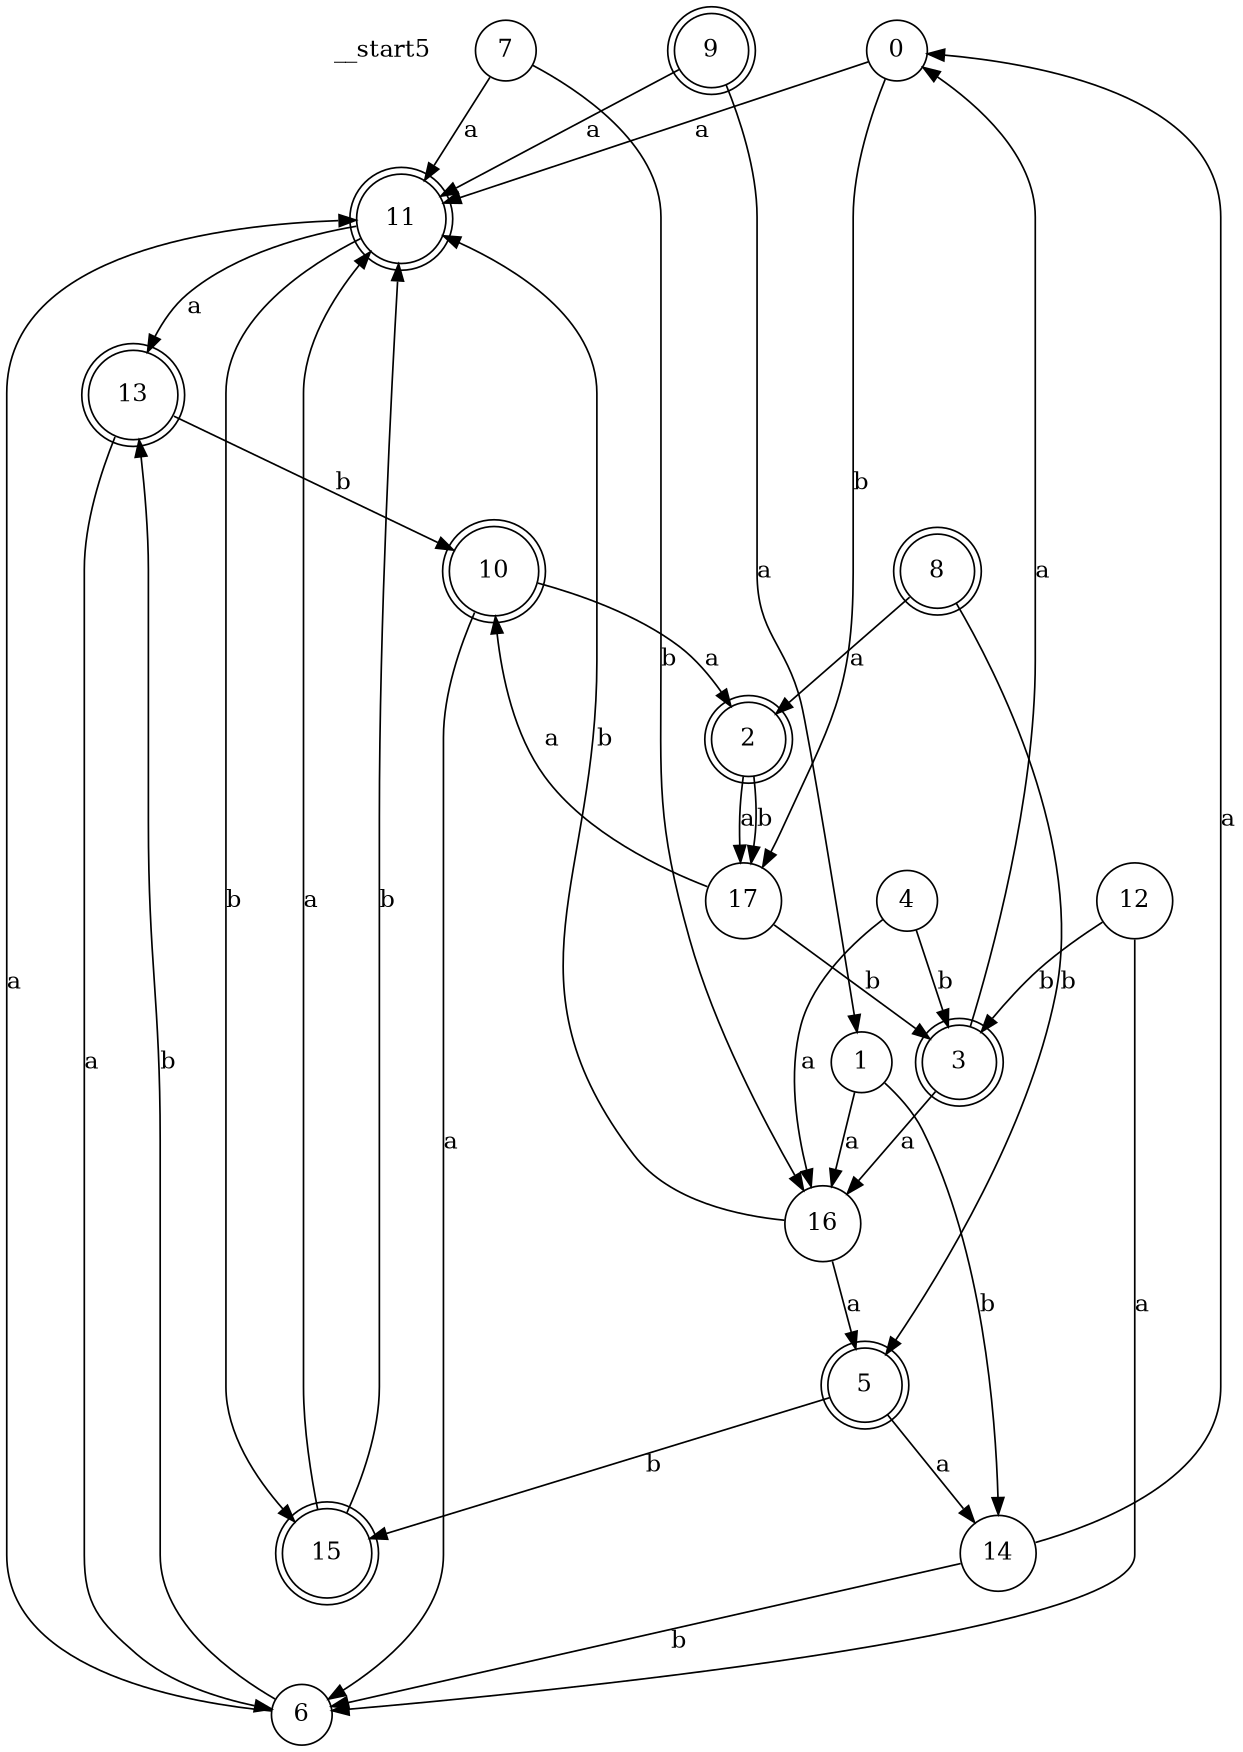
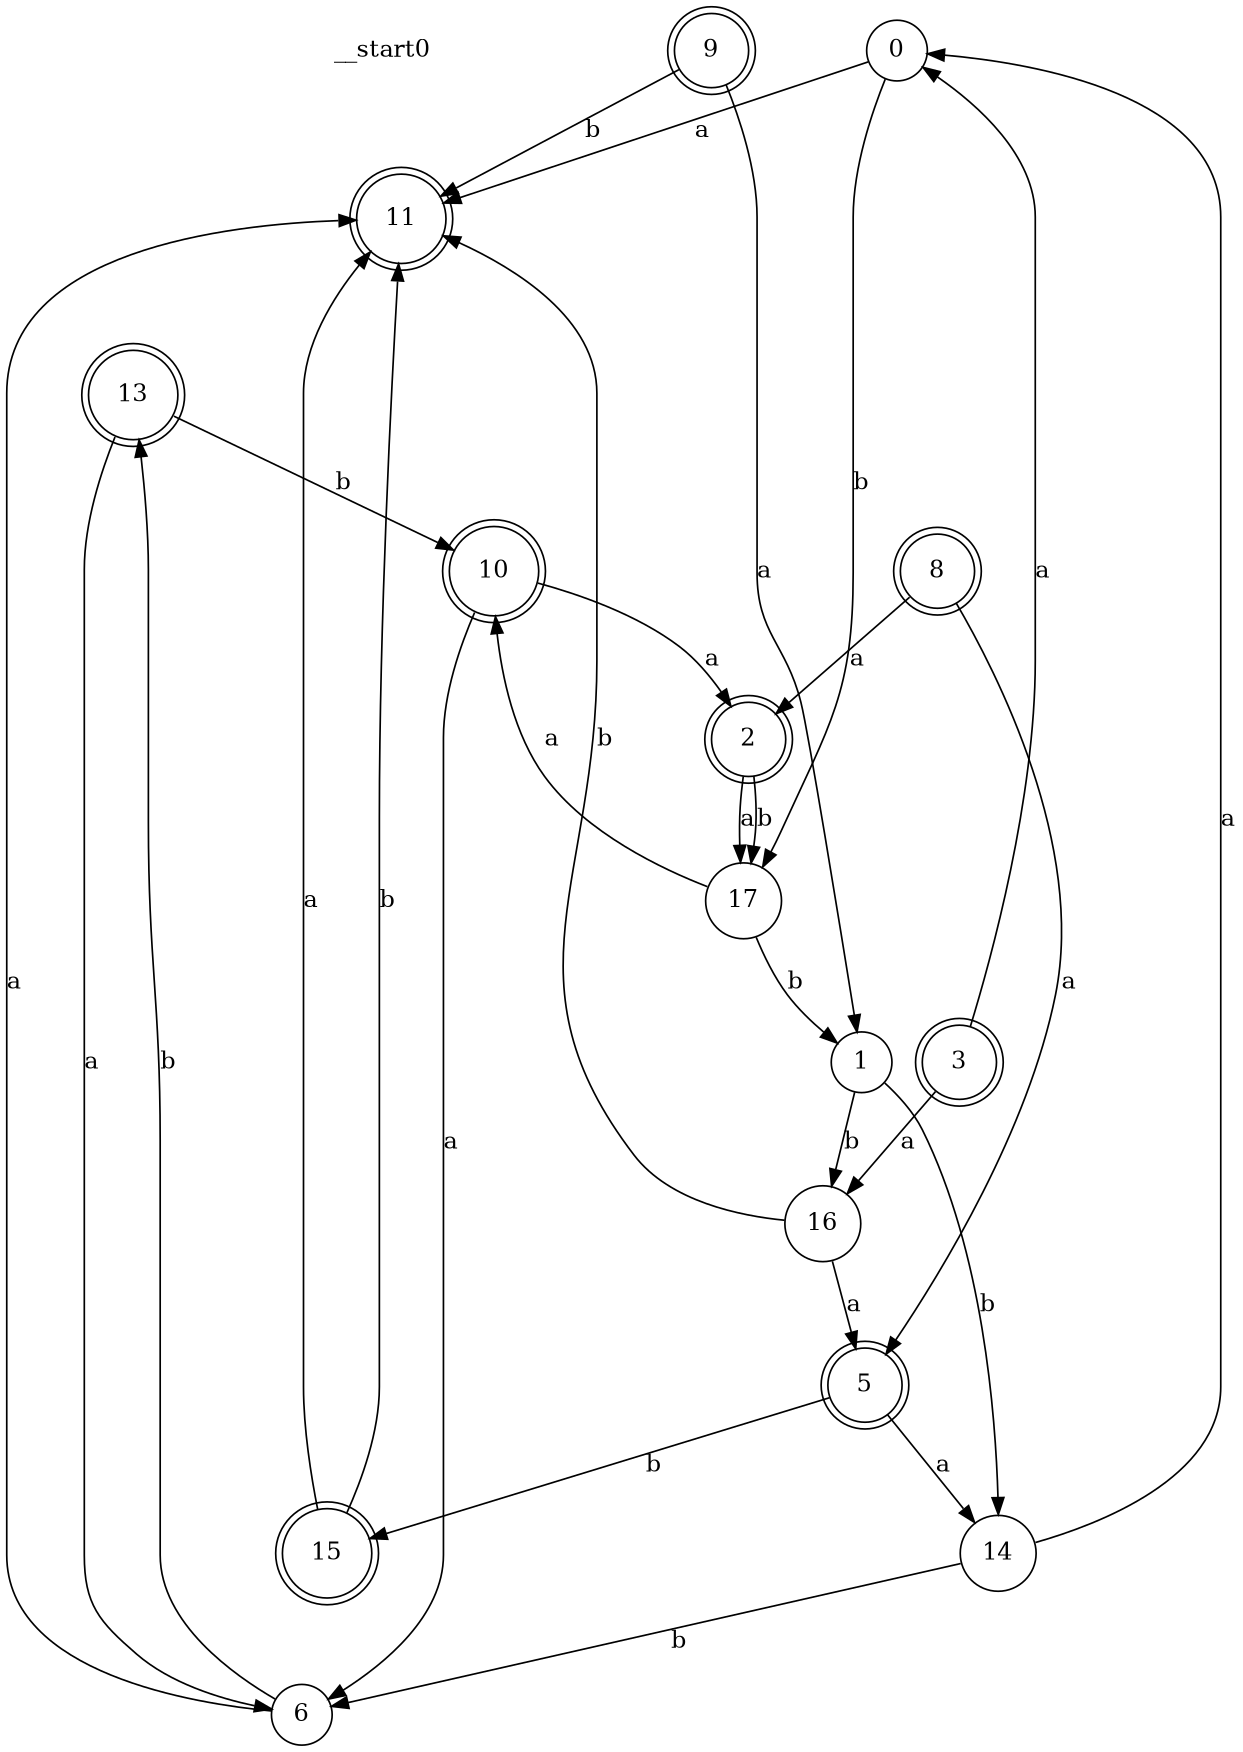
  digraph {
    rankdir=TB
    node [shape=circle color=black fillcolor=white style=filled]
-   __start0 [shape=none label=__start5 color="" fillcolor="" style=""]
+   __start0 [shape=none color="" fillcolor="" style=""]
    n2 [label=0]
    n3 [label=11 shape=doublecircle style="rounded,filled"]
    n4 [label=17]
    n5 [label=15 shape=doublecircle style="rounded,filled"]
    n6 [label=13 shape=doublecircle style="rounded,filled"]
    n7 [label=3 shape=doublecircle style="rounded,filled"]
    n8 [label=10 shape=doublecircle style="rounded,filled"]
    n9 [label=1]
    n10 [label=14]
    n11 [label=16]
    n12 [label=6]
    n13 [label=5 shape=doublecircle style="rounded,filled"]
    n14 [label=2 shape=doublecircle style="rounded,filled"]
-   n15 [label=4]
    n16 [label=9 shape=doublecircle style="rounded,filled"]
-   n17 [label=7]
    n18 [label=8 shape=doublecircle style="rounded,filled"]
-   n19 [label=12]
    n2 -> n3 [label=a]
    n2 -> n4 [label=b]
-   n3 -> n5 [label=b]
-   n3 -> n6 [label=a]
-   n4 -> n7 [label=b]
+   n4 -> n9 [label=b]
    n4 -> n8 [label=a]
    n5 -> n3 [label=a]
    n5 -> n3 [label=b]
    n6 -> n8 [label=b]
    n6 -> n12 [label=a]
    n7 -> n2 [label=a]
    n7 -> n11 [label=a]
    n8 -> n12 [label=a]
    n8 -> n14 [label=a]
    n9 -> n10 [label=b]
-   n9 -> n11 [label=a]
+   n9 -> n11 [label=b]
    n10 -> n2 [label=a]
    n10 -> n12 [label=b]
    n11 -> n3 [label=b]
    n11 -> n13 [label=a]
    n12 -> n3 [label=a]
    n12 -> n6 [label=b]
    n13 -> n5 [label=b]
    n13 -> n10 [label=a]
    n14 -> n4 [label=a]
    n14 -> n4 [label=b]
-   n15 -> n7 [label=b]
-   n15 -> n11 [label=a]
-   n16 -> n3 [label=a]
+   n16 -> n3 [label=b]
    n16 -> n9 [label=a]
-   n17 -> n3 [label=a]
-   n17 -> n11 [label=b]
-   n18 -> n13 [label=b]
+   n18 -> n13 [label=a]
    n18 -> n14 [label=a]
-   n19 -> n7 [label=b]
-   n19 -> n12 [label=a]
  }
